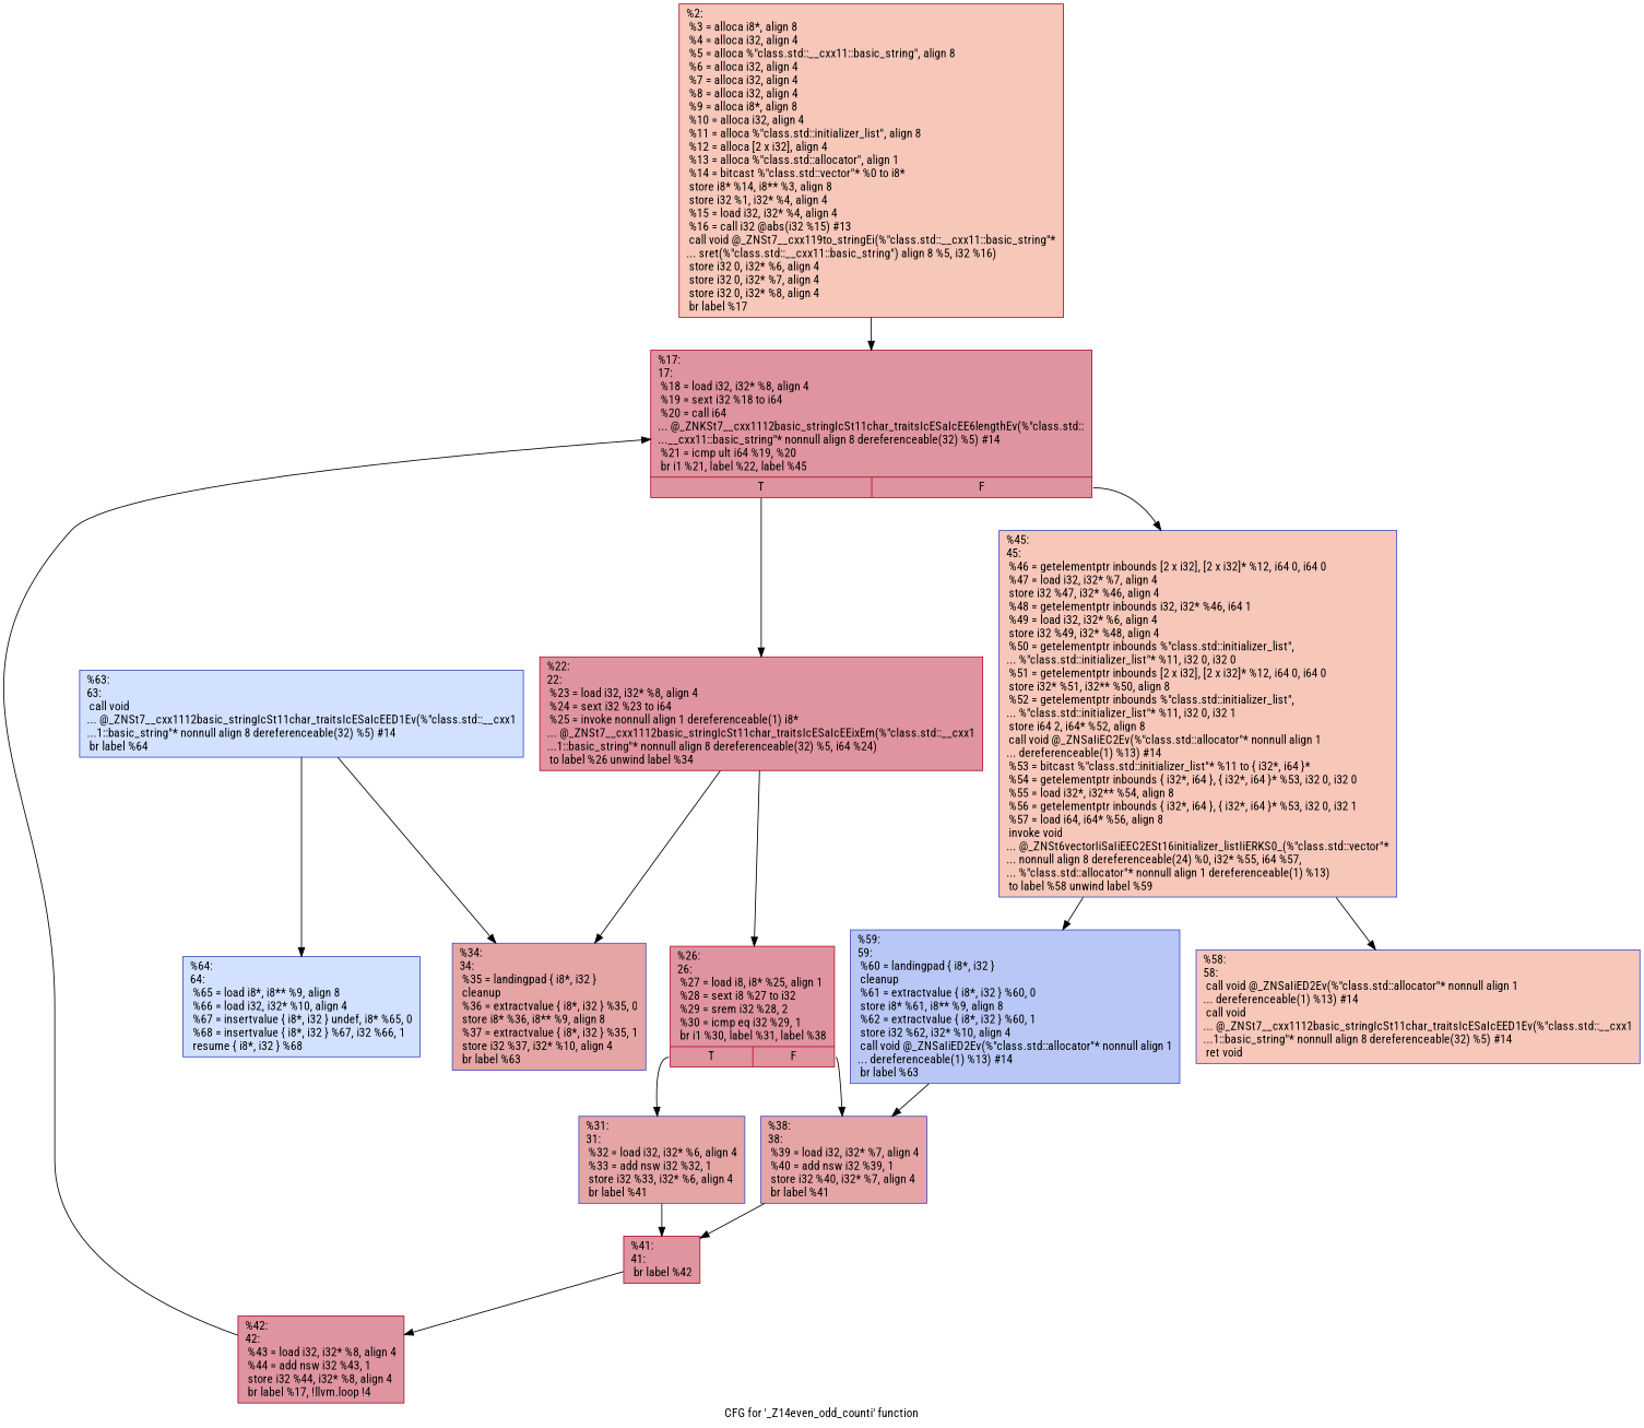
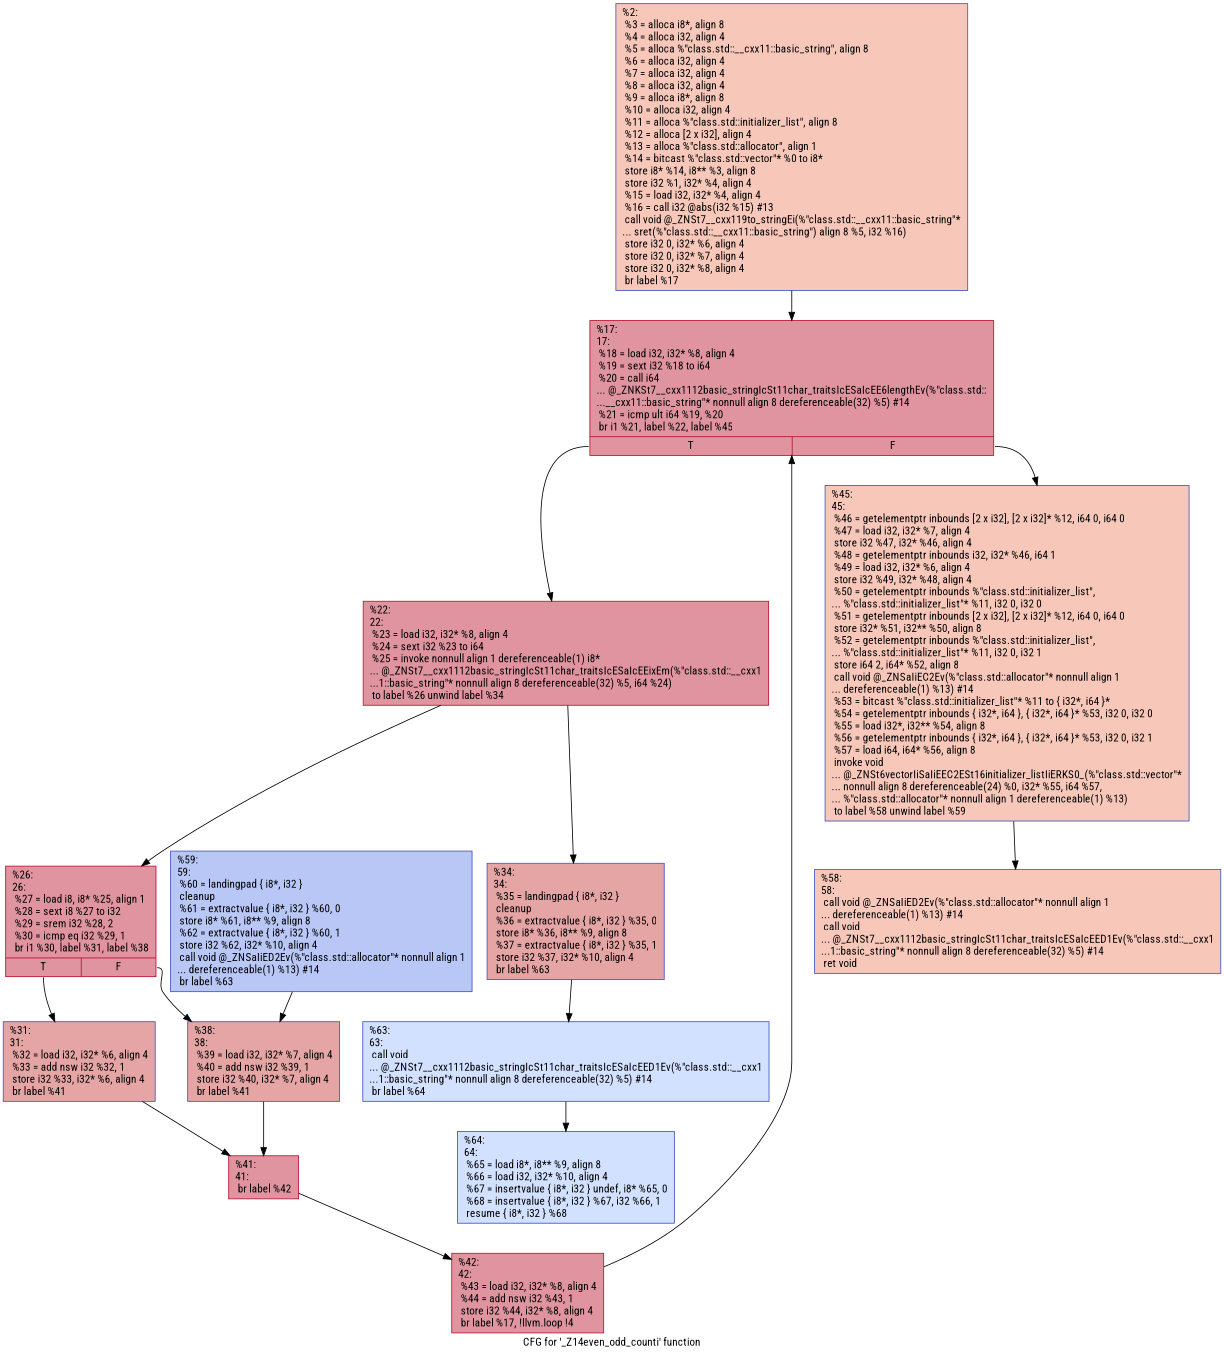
  digraph {
    fontname="Roboto Condensed"
    label="CFG for '_Z14even_odd_counti' function"
    node [color="#3d50c3ff" fillcolor="#b70d2870" fontname="Roboto Condensed" shape=record style=filled]
    edge [fontname="Roboto Condensed"]
-   n1 [color="#b70d28ff" fillcolor="#ec7f6370" label="{%2:\l  %3 = alloca i8*, align 8\l  %4 = alloca i32, align 4\l  %5 = alloca %\"class.std::__cxx11::basic_string\", align 8\l  %6 = alloca i32, align 4\l  %7 = alloca i32, align 4\l  %8 = alloca i32, align 4\l  %9 = alloca i8*, align 8\l  %10 = alloca i32, align 4\l  %11 = alloca %\"class.std::initializer_list\", align 8\l  %12 = alloca [2 x i32], align 4\l  %13 = alloca %\"class.std::allocator\", align 1\l  %14 = bitcast %\"class.std::vector\"* %0 to i8*\l  store i8* %14, i8** %3, align 8\l  store i32 %1, i32* %4, align 4\l  %15 = load i32, i32* %4, align 4\l  %16 = call i32 @abs(i32 %15) #13\l  call void @_ZNSt7__cxx119to_stringEi(%\"class.std::__cxx11::basic_string\"*\l... sret(%\"class.std::__cxx11::basic_string\") align 8 %5, i32 %16)\l  store i32 0, i32* %6, align 4\l  store i32 0, i32* %7, align 4\l  store i32 0, i32* %8, align 4\l  br label %17\l}"]
+   n1 [fillcolor="#ec7f6370" label="{%2:\l  %3 = alloca i8*, align 8\l  %4 = alloca i32, align 4\l  %5 = alloca %\"class.std::__cxx11::basic_string\", align 8\l  %6 = alloca i32, align 4\l  %7 = alloca i32, align 4\l  %8 = alloca i32, align 4\l  %9 = alloca i8*, align 8\l  %10 = alloca i32, align 4\l  %11 = alloca %\"class.std::initializer_list\", align 8\l  %12 = alloca [2 x i32], align 4\l  %13 = alloca %\"class.std::allocator\", align 1\l  %14 = bitcast %\"class.std::vector\"* %0 to i8*\l  store i8* %14, i8** %3, align 8\l  store i32 %1, i32* %4, align 4\l  %15 = load i32, i32* %4, align 4\l  %16 = call i32 @abs(i32 %15) #13\l  call void @_ZNSt7__cxx119to_stringEi(%\"class.std::__cxx11::basic_string\"*\l... sret(%\"class.std::__cxx11::basic_string\") align 8 %5, i32 %16)\l  store i32 0, i32* %6, align 4\l  store i32 0, i32* %7, align 4\l  store i32 0, i32* %8, align 4\l  br label %17\l}"]
    n2 [color="#b70d28ff" label="{%17:\l17:                                               \l  %18 = load i32, i32* %8, align 4\l  %19 = sext i32 %18 to i64\l  %20 = call i64\l... @_ZNKSt7__cxx1112basic_stringIcSt11char_traitsIcESaIcEE6lengthEv(%\"class.std::\l...__cxx11::basic_string\"* nonnull align 8 dereferenceable(32) %5) #14\l  %21 = icmp ult i64 %19, %20\l  br i1 %21, label %22, label %45\l|{<s0>T|<s1>F}}"]
    n3 [color="#b70d28ff" label="{%22:\l22:                                               \l  %23 = load i32, i32* %8, align 4\l  %24 = sext i32 %23 to i64\l  %25 = invoke nonnull align 1 dereferenceable(1) i8*\l... @_ZNSt7__cxx1112basic_stringIcSt11char_traitsIcESaIcEEixEm(%\"class.std::__cxx1\l...1::basic_string\"* nonnull align 8 dereferenceable(32) %5, i64 %24)\l          to label %26 unwind label %34\l}"]
    n4 [fillcolor="#ec7f6370" label="{%45:\l45:                                               \l  %46 = getelementptr inbounds [2 x i32], [2 x i32]* %12, i64 0, i64 0\l  %47 = load i32, i32* %7, align 4\l  store i32 %47, i32* %46, align 4\l  %48 = getelementptr inbounds i32, i32* %46, i64 1\l  %49 = load i32, i32* %6, align 4\l  store i32 %49, i32* %48, align 4\l  %50 = getelementptr inbounds %\"class.std::initializer_list\",\l... %\"class.std::initializer_list\"* %11, i32 0, i32 0\l  %51 = getelementptr inbounds [2 x i32], [2 x i32]* %12, i64 0, i64 0\l  store i32* %51, i32** %50, align 8\l  %52 = getelementptr inbounds %\"class.std::initializer_list\",\l... %\"class.std::initializer_list\"* %11, i32 0, i32 1\l  store i64 2, i64* %52, align 8\l  call void @_ZNSaIiEC2Ev(%\"class.std::allocator\"* nonnull align 1\l... dereferenceable(1) %13) #14\l  %53 = bitcast %\"class.std::initializer_list\"* %11 to \{ i32*, i64 \}*\l  %54 = getelementptr inbounds \{ i32*, i64 \}, \{ i32*, i64 \}* %53, i32 0, i32 0\l  %55 = load i32*, i32** %54, align 8\l  %56 = getelementptr inbounds \{ i32*, i64 \}, \{ i32*, i64 \}* %53, i32 0, i32 1\l  %57 = load i64, i64* %56, align 8\l  invoke void\l... @_ZNSt6vectorIiSaIiEEC2ESt16initializer_listIiERKS0_(%\"class.std::vector\"*\l... nonnull align 8 dereferenceable(24) %0, i32* %55, i64 %57,\l... %\"class.std::allocator\"* nonnull align 1 dereferenceable(1) %13)\l          to label %58 unwind label %59\l}"]
    n5 [color="#b70d28ff" label="{%26:\l26:                                               \l  %27 = load i8, i8* %25, align 1\l  %28 = sext i8 %27 to i32\l  %29 = srem i32 %28, 2\l  %30 = icmp eq i32 %29, 1\l  br i1 %30, label %31, label %38\l|{<s0>T|<s1>F}}"]
    n6 [fillcolor="#c5333470" label="{%34:\l34:                                               \l  %35 = landingpad \{ i8*, i32 \}\l          cleanup\l  %36 = extractvalue \{ i8*, i32 \} %35, 0\l  store i8* %36, i8** %9, align 8\l  %37 = extractvalue \{ i8*, i32 \} %35, 1\l  store i32 %37, i32* %10, align 4\l  br label %63\l}"]
    n7 [fillcolor="#ec7f6370" label="{%58:\l58:                                               \l  call void @_ZNSaIiED2Ev(%\"class.std::allocator\"* nonnull align 1\l... dereferenceable(1) %13) #14\l  call void\l... @_ZNSt7__cxx1112basic_stringIcSt11char_traitsIcESaIcEED1Ev(%\"class.std::__cxx1\l...1::basic_string\"* nonnull align 8 dereferenceable(32) %5) #14\l  ret void\l}"]
    n8 [fillcolor="#5f7fe870" label="{%59:\l59:                                               \l  %60 = landingpad \{ i8*, i32 \}\l          cleanup\l  %61 = extractvalue \{ i8*, i32 \} %60, 0\l  store i8* %61, i8** %9, align 8\l  %62 = extractvalue \{ i8*, i32 \} %60, 1\l  store i32 %62, i32* %10, align 4\l  call void @_ZNSaIiED2Ev(%\"class.std::allocator\"* nonnull align 1\l... dereferenceable(1) %13) #14\l  br label %63\l}"]
    n9 [fillcolor="#c5333470" label="{%31:\l31:                                               \l  %32 = load i32, i32* %6, align 4\l  %33 = add nsw i32 %32, 1\l  store i32 %33, i32* %6, align 4\l  br label %41\l}"]
    n10 [fillcolor="#c5333470" label="{%38:\l38:                                               \l  %39 = load i32, i32* %7, align 4\l  %40 = add nsw i32 %39, 1\l  store i32 %40, i32* %7, align 4\l  br label %41\l}"]
    n11 [fillcolor="#9abbff70" label="{%63:\l63:                                               \l  call void\l... @_ZNSt7__cxx1112basic_stringIcSt11char_traitsIcESaIcEED1Ev(%\"class.std::__cxx1\l...1::basic_string\"* nonnull align 8 dereferenceable(32) %5) #14\l  br label %64\l}"]
    n12 [color="#b70d28ff" label="{%41:\l41:                                               \l  br label %42\l}"]
    n13 [fillcolor="#9abbff70" label="{%64:\l64:                                               \l  %65 = load i8*, i8** %9, align 8\l  %66 = load i32, i32* %10, align 4\l  %67 = insertvalue \{ i8*, i32 \} undef, i8* %65, 0\l  %68 = insertvalue \{ i8*, i32 \} %67, i32 %66, 1\l  resume \{ i8*, i32 \} %68\l}"]
    n14 [color="#b70d28ff" label="{%42:\l42:                                               \l  %43 = load i32, i32* %8, align 4\l  %44 = add nsw i32 %43, 1\l  store i32 %44, i32* %8, align 4\l  br label %17, !llvm.loop !4\l}"]
    n1 -> n2
    n2 -> n3 [tailport=s0]
    n2 -> n4 [tailport=s1]
    n3 -> n5
    n3 -> n6
    n4 -> n7
-   n4 -> n8
    n5 -> n9 [tailport=s0]
    n5 -> n10 [tailport=s1]
-   n11 -> n6
+   n6 -> n11
    n8 -> n10
    n9 -> n12
    n10 -> n12
    n11 -> n13
    n12 -> n14
    n14 -> n2
  }
